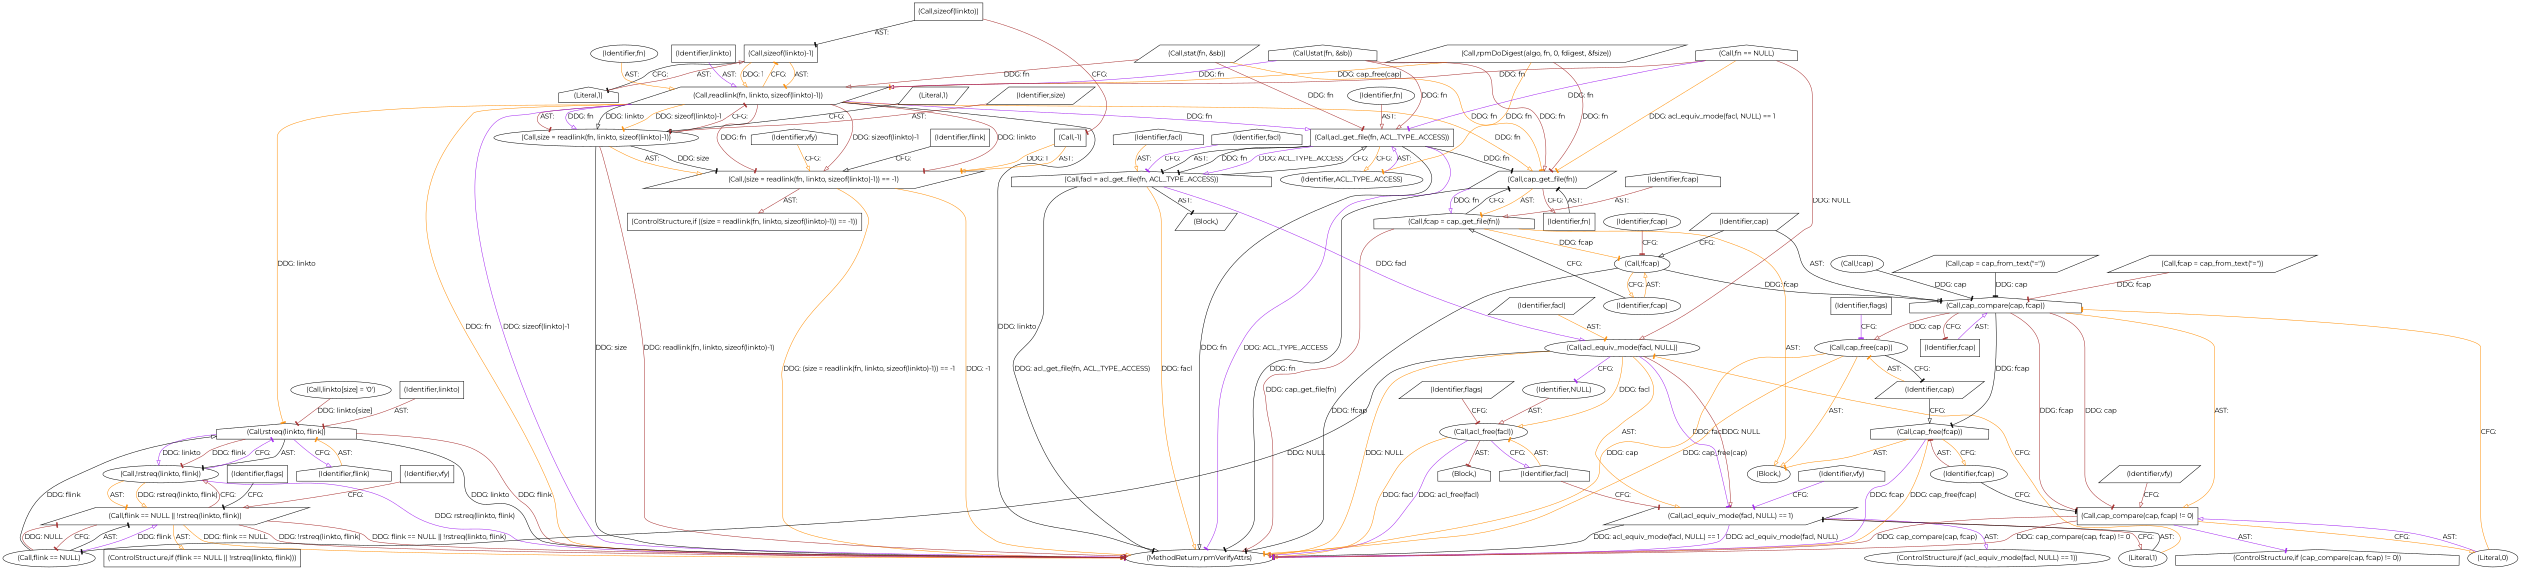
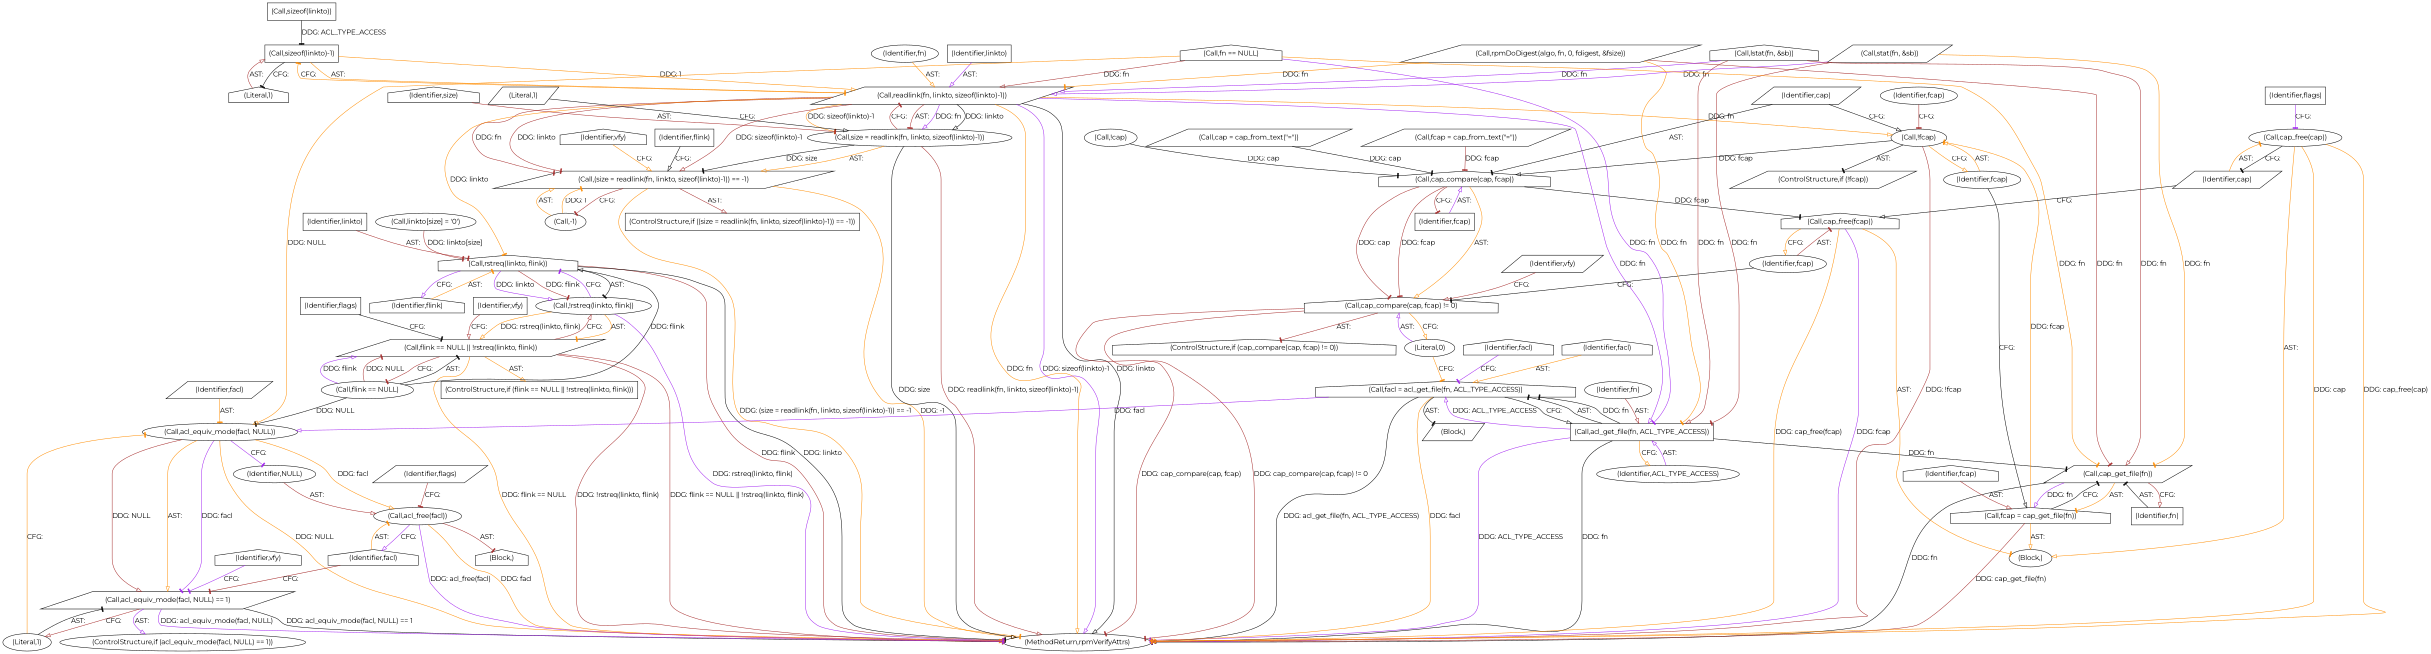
  digraph {
    fontname=Montserrat
    node [fontname=Montserrat shape=ellipse]
    edge [arrowhead=tee color=darkorange fontname=Montserrat]
    n1 [label="(Call,sizeof(linkto)-1)" shape=box]
    n2 [label="(Call,readlink(fn, linkto, sizeof(linkto)-1))" shape=parallelogram]
    n3 [label="(Literal,1)" shape=house]
    n4 [label="(Call,(size = readlink(fn, linkto, sizeof(linkto)-1)) == -1)" shape=parallelogram]
    n5 [label="(Call,size = readlink(fn, linkto, sizeof(linkto)-1))"]
    n6 [label="(Call,rstreq(linkto, flink))" shape=house]
    n7 [label="(Call,acl_get_file(fn, ACL_TYPE_ACCESS))" shape=box]
    n8 [label="(Call,cap_get_file(fn))" shape=parallelogram]
    n9 [label="(MethodReturn,rpmVerifyAttrs)"]
    n10 [label="(ControlStructure,if ((size = readlink(fn, linkto, sizeof(linkto)-1)) == -1))" shape=box]
-   n11 [label="(Call,-1)" shape=box]
+   n11 [label="(Call,-1)"]
    n12 [label="(Call,!rstreq(linkto, flink))"]
    n13 [label="(Identifier,flink)" shape=house]
    n14 [label="(Call,facl = acl_get_file(fn, ACL_TYPE_ACCESS))" shape=house]
    n15 [label="(Identifier,ACL_TYPE_ACCESS)"]
    n16 [label="(Call,fcap = cap_get_file(fn))" shape=house]
    n17 [label="(Identifier,fn)" shape=box]
    n18 [label="(Call,flink == NULL || !rstreq(linkto, flink))" shape=parallelogram]
    n19 [label="(Call,flink == NULL)"]
    n20 [label="(ControlStructure,if (flink == NULL || !rstreq(linkto, flink)))" shape=box]
    n21 [label="(Call,acl_equiv_mode(facl, NULL))"]
    n22 [label="(Block,)" shape=parallelogram]
    n23 [label="(Call,acl_equiv_mode(facl, NULL) == 1)" shape=parallelogram]
    n24 [label="(Call,acl_free(facl))"]
    n25 [label="(Identifier,NULL)"]
    n26 [label="(Literal,1)"]
    n27 [label="(ControlStructure,if (acl_equiv_mode(facl, NULL) == 1))"]
    n28 [label="(Identifier,facl)" shape=house]
    n29 [label="(Block,)" shape=house]
    n30 [label="(Call,!fcap)"]
    n31 [label="(Block,)"]
    n32 [label="(Call,cap_compare(cap, fcap))" shape=house]
+   n33 [label="(ControlStructure,if (!fcap))" shape=parallelogram]
    n34 [label="(Identifier,fcap)"]
-   n35 [label="(Call,cap_compare(cap, fcap) != 0)" shape=box]
+   n35 [label="(Call,cap_compare(cap, fcap) != 0)" shape=house]
    n36 [label="(Call,cap_free(fcap))" shape=house]
    n37 [label="(Call,cap_free(cap))"]
    n38 [label="(Identifier,fcap)" shape=box]
    n39 [label="(ControlStructure,if (cap_compare(cap, fcap) != 0))" shape=house]
    n40 [label="(Literal,0)"]
    n41 [label="(Identifier,fcap)"]
    n42 [label="(Identifier,cap)" shape=parallelogram]
    n43 [label="(Call,sizeof(linkto))" shape=box]
    n44 [label="(Identifier,vfy)" shape=parallelogram]
    n45 [label="(Identifier,linkto)" shape=box]
    n46 [label="(Identifier,fcap)" shape=house]
    n47 [label="(Call,rpmDoDigest(algo, fn, 0, fdigest, &fsize))" shape=parallelogram]
    n48 [label="(Call,stat(fn, &sb))" shape=parallelogram]
    n49 [label="(Identifier,vfy)" shape=house]
    n50 [label="(Identifier,facl)" shape=house]
    n51 [label="(Identifier,fn)"]
    n52 [label="(Call,linkto[size] = '\0')"]
    n53 [label="(Identifier,facl)" shape=house]
    n54 [label="(Identifier,vfy)" shape=house]
    n55 [label="(Identifier,cap)" shape=parallelogram]
    n56 [label="(Identifier,vfy)" shape=box]
    n57 [label="(Identifier,fcap)"]
    n58 [label="(Call,lstat(fn, &sb))" shape=house]
    n59 [label="(Identifier,flags)" shape=box]
    n60 [label="(Call,!cap)"]
    n61 [label="(Identifier,flags)" shape=box]
    n62 [label="(Call,cap = cap_from_text(\"=\"))" shape=parallelogram]
-   n63 [label="(Identifier,size)" shape=parallelogram]
+   n63 [label="(Identifier,size)" shape=house]
    n64 [label="(Call,fcap = cap_from_text(\"=\"))" shape=parallelogram]
    n65 [label="(Identifier,flink)" shape=box]
    n66 [label="(Literal,1)" shape=parallelogram]
    n67 [label="(Identifier,flags)" shape=parallelogram]
    n68 [label="(Identifier,facl)" shape=parallelogram]
    n69 [label="(Identifier,linkto)" shape=box]
    n70 [label="(Identifier,fn)"]
    n71 [label="(Call,fn == NULL)" shape=house]
    n1 -> n2 [label="AST: "]
    n1 -> n2 [arrowhead=onormal label="DDG: 1"]
    n1 -> n3 [color=black label="CFG: "]
    n2 -> n1 [label="CFG: "]
    n2 -> n4 [color=brown label="DDG: fn"]
    n2 -> n4 [color=brown label="DDG: linkto"]
    n2 -> n4 [arrowhead=onormal color=brown label="DDG: sizeof(linkto)-1"]
    n2 -> n5 [color=brown label="AST: "]
    n2 -> n5 [arrowhead=onormal color=purple label="DDG: fn"]
    n2 -> n5 [arrowhead=onormal color=black label="DDG: linkto"]
    n2 -> n5 [label="DDG: sizeof(linkto)-1"]
    n2 -> n6 [label="DDG: linkto"]
    n2 -> n7 [arrowhead=onormal color=purple label="DDG: fn"]
-   n2 -> n8 [arrowhead=onormal label="DDG: fn"]
+   n2 -> n30 [arrowhead=onormal label="DDG: fn"]
    n2 -> n9 [arrowhead=onormal color=black label="DDG: linkto"]
    n2 -> n9 [arrowhead=onormal label="DDG: fn"]
    n2 -> n9 [arrowhead=onormal color=purple label="DDG: sizeof(linkto)-1"]
    n3 -> n1 [arrowhead=onormal color=brown label="AST: "]
    n4 -> n9 [arrowhead=onormal label="DDG: -1"]
    n4 -> n9 [label="DDG: (size = readlink(fn, linkto, sizeof(linkto)-1)) == -1"]
    n4 -> n10 [arrowhead=onormal color=brown label="AST: "]
-   n43 -> n11 [color=brown label="CFG: "]
+   n4 -> n11 [color=brown label="CFG: "]
    n5 -> n2 [color=brown label="CFG: "]
    n5 -> n4 [arrowhead=onormal label="AST: "]
    n5 -> n4 [color=black label="DDG: size"]
    n5 -> n9 [arrowhead=onormal color=black label="DDG: size"]
    n5 -> n9 [arrowhead=onormal color=brown label="DDG: readlink(fn, linkto, sizeof(linkto)-1)"]
    n6 -> n9 [color=brown label="DDG: flink"]
    n6 -> n9 [color=black label="DDG: linkto"]
    n6 -> n12 [color=black label="AST: "]
    n6 -> n12 [arrowhead=onormal color=purple label="DDG: linkto"]
    n6 -> n12 [color=brown label="DDG: flink"]
    n6 -> n13 [arrowhead=onormal color=purple label="CFG: "]
    n7 -> n8 [color=black label="DDG: fn"]
    n7 -> n9 [color=purple label="DDG: ACL_TYPE_ACCESS"]
    n7 -> n9 [arrowhead=onormal color=black label="DDG: fn"]
    n7 -> n14 [color=black label="AST: "]
    n7 -> n14 [color=black label="DDG: fn"]
    n7 -> n14 [arrowhead=onormal color=purple label="DDG: ACL_TYPE_ACCESS"]
    n7 -> n15 [arrowhead=onormal label="CFG: "]
    n8 -> n9 [color=black label="DDG: fn"]
    n8 -> n16 [label="AST: "]
    n8 -> n16 [arrowhead=onormal color=purple label="DDG: fn"]
    n8 -> n17 [arrowhead=onormal color=brown label="CFG: "]
    n11 -> n4 [arrowhead=onormal label="AST: "]
    n11 -> n4 [label="DDG: 1"]
    n12 -> n6 [color=purple label="CFG: "]
    n12 -> n9 [color=purple label="DDG: rstreq(linkto, flink)"]
    n12 -> n18 [label="AST: "]
    n12 -> n18 [arrowhead=onormal label="DDG: rstreq(linkto, flink)"]
    n13 -> n6 [label="AST: "]
    n14 -> n7 [arrowhead=onormal color=black label="CFG: "]
    n14 -> n9 [color=black label="DDG: acl_get_file(fn, ACL_TYPE_ACCESS)"]
    n14 -> n9 [arrowhead=onormal label="DDG: facl"]
    n14 -> n21 [arrowhead=onormal color=purple label="DDG: facl"]
    n14 -> n22 [color=black label="AST: "]
    n15 -> n7 [arrowhead=onormal color=purple label="AST: "]
    n16 -> n8 [color=black label="CFG: "]
    n16 -> n9 [arrowhead=onormal color=brown label="DDG: cap_get_file(fn)"]
    n16 -> n30 [label="DDG: fcap"]
    n16 -> n31 [arrowhead=onormal label="AST: "]
    n17 -> n8 [color=black label="AST: "]
    n18 -> n9 [arrowhead=onormal label="DDG: flink == NULL"]
    n18 -> n9 [arrowhead=onormal color=brown label="DDG: !rstreq(linkto, flink)"]
    n18 -> n9 [color=brown label="DDG: flink == NULL || !rstreq(linkto, flink)"]
    n18 -> n12 [arrowhead=onormal color=brown label="CFG: "]
    n18 -> n19 [color=brown label="CFG: "]
    n18 -> n20 [arrowhead=onormal label="AST: "]
    n19 -> n6 [arrowhead=onormal color=black label="DDG: flink"]
    n19 -> n18 [color=black label="AST: "]
    n19 -> n18 [arrowhead=onormal color=purple label="DDG: flink"]
    n19 -> n18 [color=brown label="DDG: NULL"]
-   n21 -> n19 [color=black label="DDG: NULL"]
-   n21 -> n9 [label="DDG: NULL"]
+   n19 -> n21 [color=black label="DDG: NULL"]
+   n21 -> n9 [arrowhead=onormal label="DDG: NULL"]
    n21 -> n23 [arrowhead=onormal label="AST: "]
    n21 -> n23 [color=purple label="DDG: facl"]
    n21 -> n23 [arrowhead=onormal color=brown label="DDG: NULL"]
    n21 -> n24 [arrowhead=onormal label="DDG: facl"]
    n21 -> n25 [color=purple label="CFG: "]
    n23 -> n9 [color=black label="DDG: acl_equiv_mode(facl, NULL) == 1"]
    n23 -> n9 [color=purple label="DDG: acl_equiv_mode(facl, NULL)"]
    n23 -> n26 [arrowhead=onormal color=brown label="CFG: "]
    n23 -> n27 [arrowhead=onormal color=purple label="AST: "]
    n24 -> n9 [label="DDG: facl"]
    n24 -> n9 [color=purple label="DDG: acl_free(facl)"]
    n24 -> n28 [arrowhead=onormal color=purple label="CFG: "]
    n24 -> n29 [color=brown label="AST: "]
    n25 -> n24 [arrowhead=onormal color=brown label="AST: "]
    n26 -> n21 [label="CFG: "]
    n26 -> n23 [color=black label="AST: "]
    n28 -> n23 [color=brown label="CFG: "]
    n28 -> n24 [label="AST: "]
-   n30 -> n9 [color=black label="DDG: !fcap"]
+   n30 -> n9 [color=brown label="DDG: !fcap"]
    n30 -> n32 [arrowhead=onormal color=black label="DDG: fcap"]
+   n30 -> n33 [color=black label="AST: "]
    n30 -> n34 [arrowhead=onormal label="CFG: "]
    n32 -> n35 [arrowhead=onormal label="AST: "]
    n32 -> n35 [color=brown label="DDG: cap"]
    n32 -> n35 [color=brown label="DDG: fcap"]
    n32 -> n36 [color=black label="DDG: fcap"]
-   n32 -> n37 [arrowhead=onormal color=brown label="DDG: cap"]
    n32 -> n38 [color=brown label="CFG: "]
    n34 -> n16 [arrowhead=onormal color=black label="CFG: "]
    n34 -> n30 [arrowhead=onormal label="AST: "]
    n35 -> n9 [color=brown label="DDG: cap_compare(cap, fcap)"]
    n35 -> n9 [color=brown label="DDG: cap_compare(cap, fcap) != 0"]
-   n35 -> n39 [color=purple label="AST: "]
+   n35 -> n39 [color=brown label="AST: "]
    n35 -> n40 [arrowhead=onormal label="CFG: "]
    n36 -> n9 [arrowhead=onormal label="DDG: cap_free(fcap)"]
    n36 -> n9 [color=purple label="DDG: fcap"]
    n36 -> n31 [label="AST: "]
    n36 -> n41 [arrowhead=onormal label="CFG: "]
    n37 -> n9 [arrowhead=onormal label="DDG: cap"]
    n37 -> n9 [label="DDG: cap_free(cap)"]
    n37 -> n31 [arrowhead=onormal label="AST: "]
    n37 -> n42 [color=black label="CFG: "]
    n38 -> n32 [arrowhead=onormal color=purple label="AST: "]
-   n40 -> n32 [label="CFG: "]
+   n40 -> n14 [label="CFG: "]
    n40 -> n35 [arrowhead=onormal color=purple label="AST: "]
    n41 -> n35 [color=black label="CFG: "]
    n41 -> n36 [color=brown label="AST: "]
    n42 -> n36 [arrowhead=onormal color=black label="CFG: "]
    n42 -> n37 [label="AST: "]
-   n43 -> n1 [color=black label="AST: "]
+   n43 -> n1 [color=black label="DDG: ACL_TYPE_ACCESS"]
    n44 -> n35 [arrowhead=onormal color=brown label="CFG: "]
    n45 -> n6 [color=brown label="AST: "]
    n46 -> n16 [arrowhead=onormal color=brown label="AST: "]
-   n47 -> n2 [label="DDG: cap_free(cap)"]
-   n47 -> n15 [label="DDG: fn"]
+   n47 -> n2 [label="DDG: fn"]
+   n47 -> n7 [label="DDG: fn"]
    n47 -> n8 [color=brown label="DDG: fn"]
-   n48 -> n2 [arrowhead=onormal color=brown label="DDG: fn"]
+   n48 -> n2 [arrowhead=onormal color=purple label="DDG: fn"]
    n48 -> n7 [color=brown label="DDG: fn"]
    n48 -> n8 [label="DDG: fn"]
    n49 -> n4 [arrowhead=onormal label="CFG: "]
    n50 -> n14 [arrowhead=onormal label="AST: "]
    n51 -> n2 [arrowhead=onormal label="AST: "]
    n52 -> n6 [color=brown label="DDG: linkto[size]"]
    n53 -> n14 [color=purple label="CFG: "]
    n54 -> n23 [color=purple label="CFG: "]
    n55 -> n30 [arrowhead=onormal color=black label="CFG: "]
    n55 -> n32 [color=black label="AST: "]
    n56 -> n18 [arrowhead=onormal color=brown label="CFG: "]
    n57 -> n30 [color=brown label="CFG: "]
    n58 -> n2 [arrowhead=onormal color=purple label="DDG: fn"]
    n58 -> n7 [arrowhead=onormal color=brown label="DDG: fn"]
    n58 -> n8 [arrowhead=onormal color=brown label="DDG: fn"]
    n59 -> n37 [color=purple label="CFG: "]
    n60 -> n32 [color=black label="DDG: cap"]
    n61 -> n18 [color=black label="CFG: "]
    n62 -> n32 [color=black label="DDG: cap"]
    n63 -> n5 [color=brown label="AST: "]
    n64 -> n32 [color=brown label="DDG: fcap"]
    n65 -> n4 [arrowhead=onormal color=black label="CFG: "]
    n66 -> n5 [arrowhead=onormal color=black label="CFG: "]
    n67 -> n24 [color=brown label="CFG: "]
    n68 -> n21 [label="AST: "]
    n69 -> n2 [arrowhead=onormal color=purple label="AST: "]
    n70 -> n7 [arrowhead=onormal color=brown label="AST: "]
    n71 -> n2 [arrowhead=onormal color=brown label="DDG: fn"]
    n71 -> n7 [color=purple label="DDG: fn"]
-   n71 -> n8 [label="DDG: acl_equiv_mode(facl, NULL) == 1"]
-   n71 -> n21 [arrowhead=onormal color=brown label="DDG: NULL"]
+   n71 -> n8 [label="DDG: fn"]
+   n71 -> n21 [arrowhead=onormal label="DDG: NULL"]
  }
